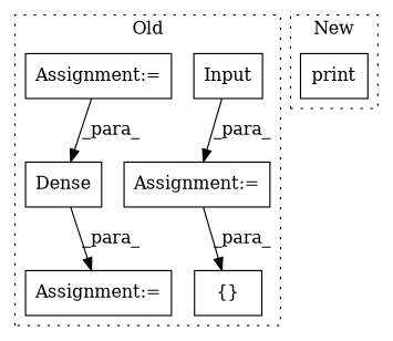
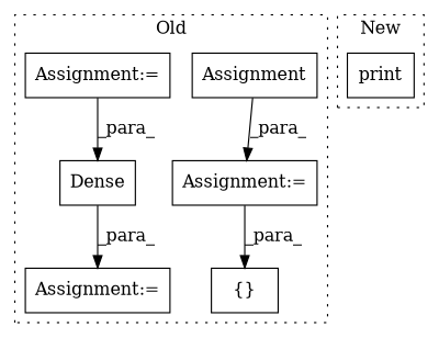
  digraph {
    node [a=32 l="6,1" shape=box]
-   n1 [label=Input s="13083,13096"]
+   n1 [label=Assignment s="13083,13096"]
    n2 [label=Dense s="13785,13796"]
    n3 [a=7 l=1 label="Assignment:=" s=13065]
    n4 [a=7 l=1 label="Assignment:=" s=13747]
    n5 [a=7 l=1 label="Assignment:=" s=13784]
    n6 [a=4 l="1,1" label="{}" s="14493,14586"]
    n7 [label=print s="12577,12597"]
    subgraph cluster_1 {
      label=Old
      style=dotted
      n1
      n2
      n3
      n4
      n5
      n6
    }
    subgraph cluster_2 {
      label=New
      style=dotted
      n7
    }
    n1 -> n3 [label=_para_]
    n2 -> n5 [label=_para_]
    n3 -> n6 [label=_para_]
    n4 -> n2 [label=_para_]
  }
